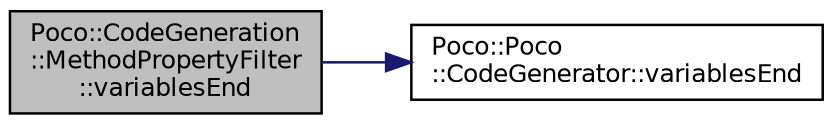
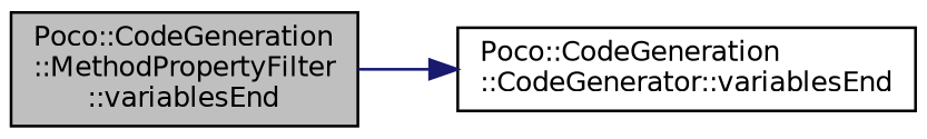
  digraph {
    rankdir=LR
    node [color=black fontname=Helvetica fontsize=10 shape=record style=filled]
    n1 [fillcolor=grey75 fontcolor=black height=0.2 label="Poco::CodeGeneration\l::MethodPropertyFilter\l::variablesEnd" width=0.4]
-   n2 [fillcolor=white height=0.2 label="Poco::Poco\l::CodeGenerator::variablesEnd" width=0.4]
+   n2 [fillcolor=white height=0.2 label="Poco::CodeGeneration\l::CodeGenerator::variablesEnd" width=0.4]
    n1 -> n2 [color=midnightblue fontname=Helvetica fontsize=10 labelfontname=Helvetica labelfontsize=10 style=solid]
  }
